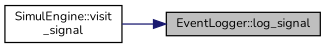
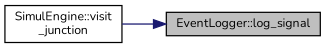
  digraph {
    rankdir=RL
    fontname=Nunito
    node [color=black fontname=Nunito fontsize=10 shape=record style=filled]
    n1 [fillcolor=grey75 fontcolor=black height=0.2 label="EventLogger::log_signal" width=0.4]
-   n2 [fillcolor=white height=0.2 label="SimulEngine::visit\l_signal" width=0.4]
+   n2 [fillcolor=white height=0.2 label="SimulEngine::visit\l_junction" width=0.4]
    n1 -> n2 [color=midnightblue dir=back fontname=Nunito fontsize=10 labelfontname=Helvetica labelfontsize=10 style=solid]
  }
